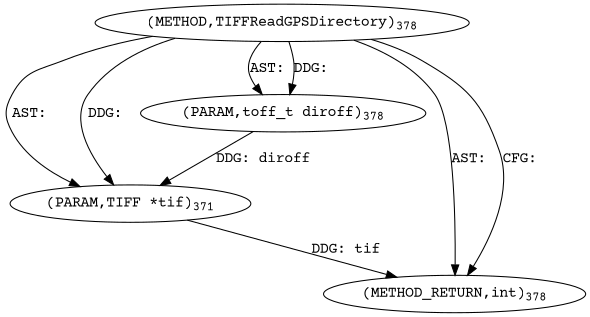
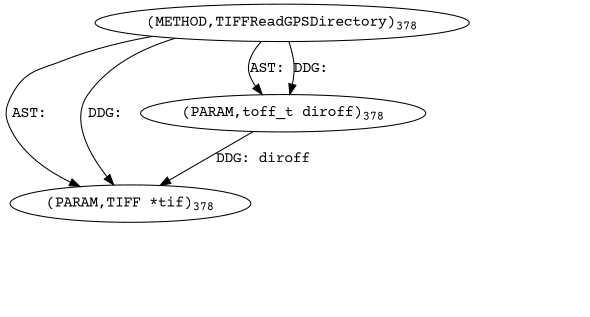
  digraph {
    fontname="Courier Prime"
    node [fontname="Courier Prime"]
    edge [fontname="Courier Prime"]
    n1 [label=<(METHOD,TIFFReadGPSDirectory)<SUB>378</SUB>>]
-   n2 [label=<(PARAM,TIFF *tif)<SUB>371</SUB>>]
+   n2 [label=<(PARAM,TIFF *tif)<SUB>378</SUB>>]
    n3 [label=<(PARAM,toff_t diroff)<SUB>378</SUB>>]
-   n4 [label=<(METHOD_RETURN,int)<SUB>378</SUB>>]
    n1 -> n2 [label="AST: "]
    n1 -> n2 [label="DDG: "]
    n1 -> n3 [label="AST: "]
    n1 -> n3 [label="DDG: "]
-   n1 -> n4 [label="AST: "]
-   n1 -> n4 [label="CFG: "]
-   n2 -> n4 [label="DDG: tif"]
    n3 -> n2 [label="DDG: diroff"]
  }
